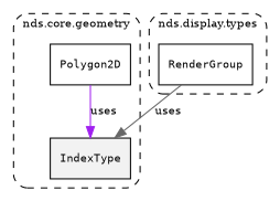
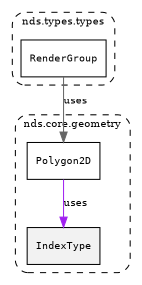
  digraph {
    fontname="DejaVu Serif"
    fontsize=10
    rankdir=TB
    node [fontname="DejaVu Serif" fontsize=10 shape=box]
    edge [fontname="DejaVu Serif" fontsize=10]
    n1 [fillcolor="#0000000D" label=<<font face="monospace"><table align="center" border="0" cellspacing="0" cellpadding="0"><tr><td href="../../../content/packages/nds.core.geometry.html#Enum-IndexType" title="Enum defined in nds.core.geometry">IndexType</td></tr></table></font>> style=filled]
    n2 [label=<<font face="monospace"><table align="center" border="0" cellspacing="0" cellpadding="0"><tr><td href="../../../content/packages/nds.core.geometry.html#Structure-Polygon2D" title="Structure defined in nds.core.geometry">Polygon2D</td></tr></table></font>>]
    n3 [label=<<font face="monospace"><table align="center" border="0" cellspacing="0" cellpadding="0"><tr><td href="../../../content/packages/nds.display.types.html#Structure-RenderGroup" title="Structure defined in nds.display.types">RenderGroup</td></tr></table></font>>]
    subgraph cluster_1 {
      label="nds.core.geometry"
      style="dashed, rounded"
      n1
      n2
    }
    subgraph cluster_2 {
-     label="nds.display.types"
+     label="nds.types.types"
      style="dashed, rounded"
      n3
    }
    n2 -> n1 [color=purple label=uses]
-   n3 -> n1 [color=gray40 label=uses]
+   n3 -> n2 [color=gray40 label=uses]
  }
